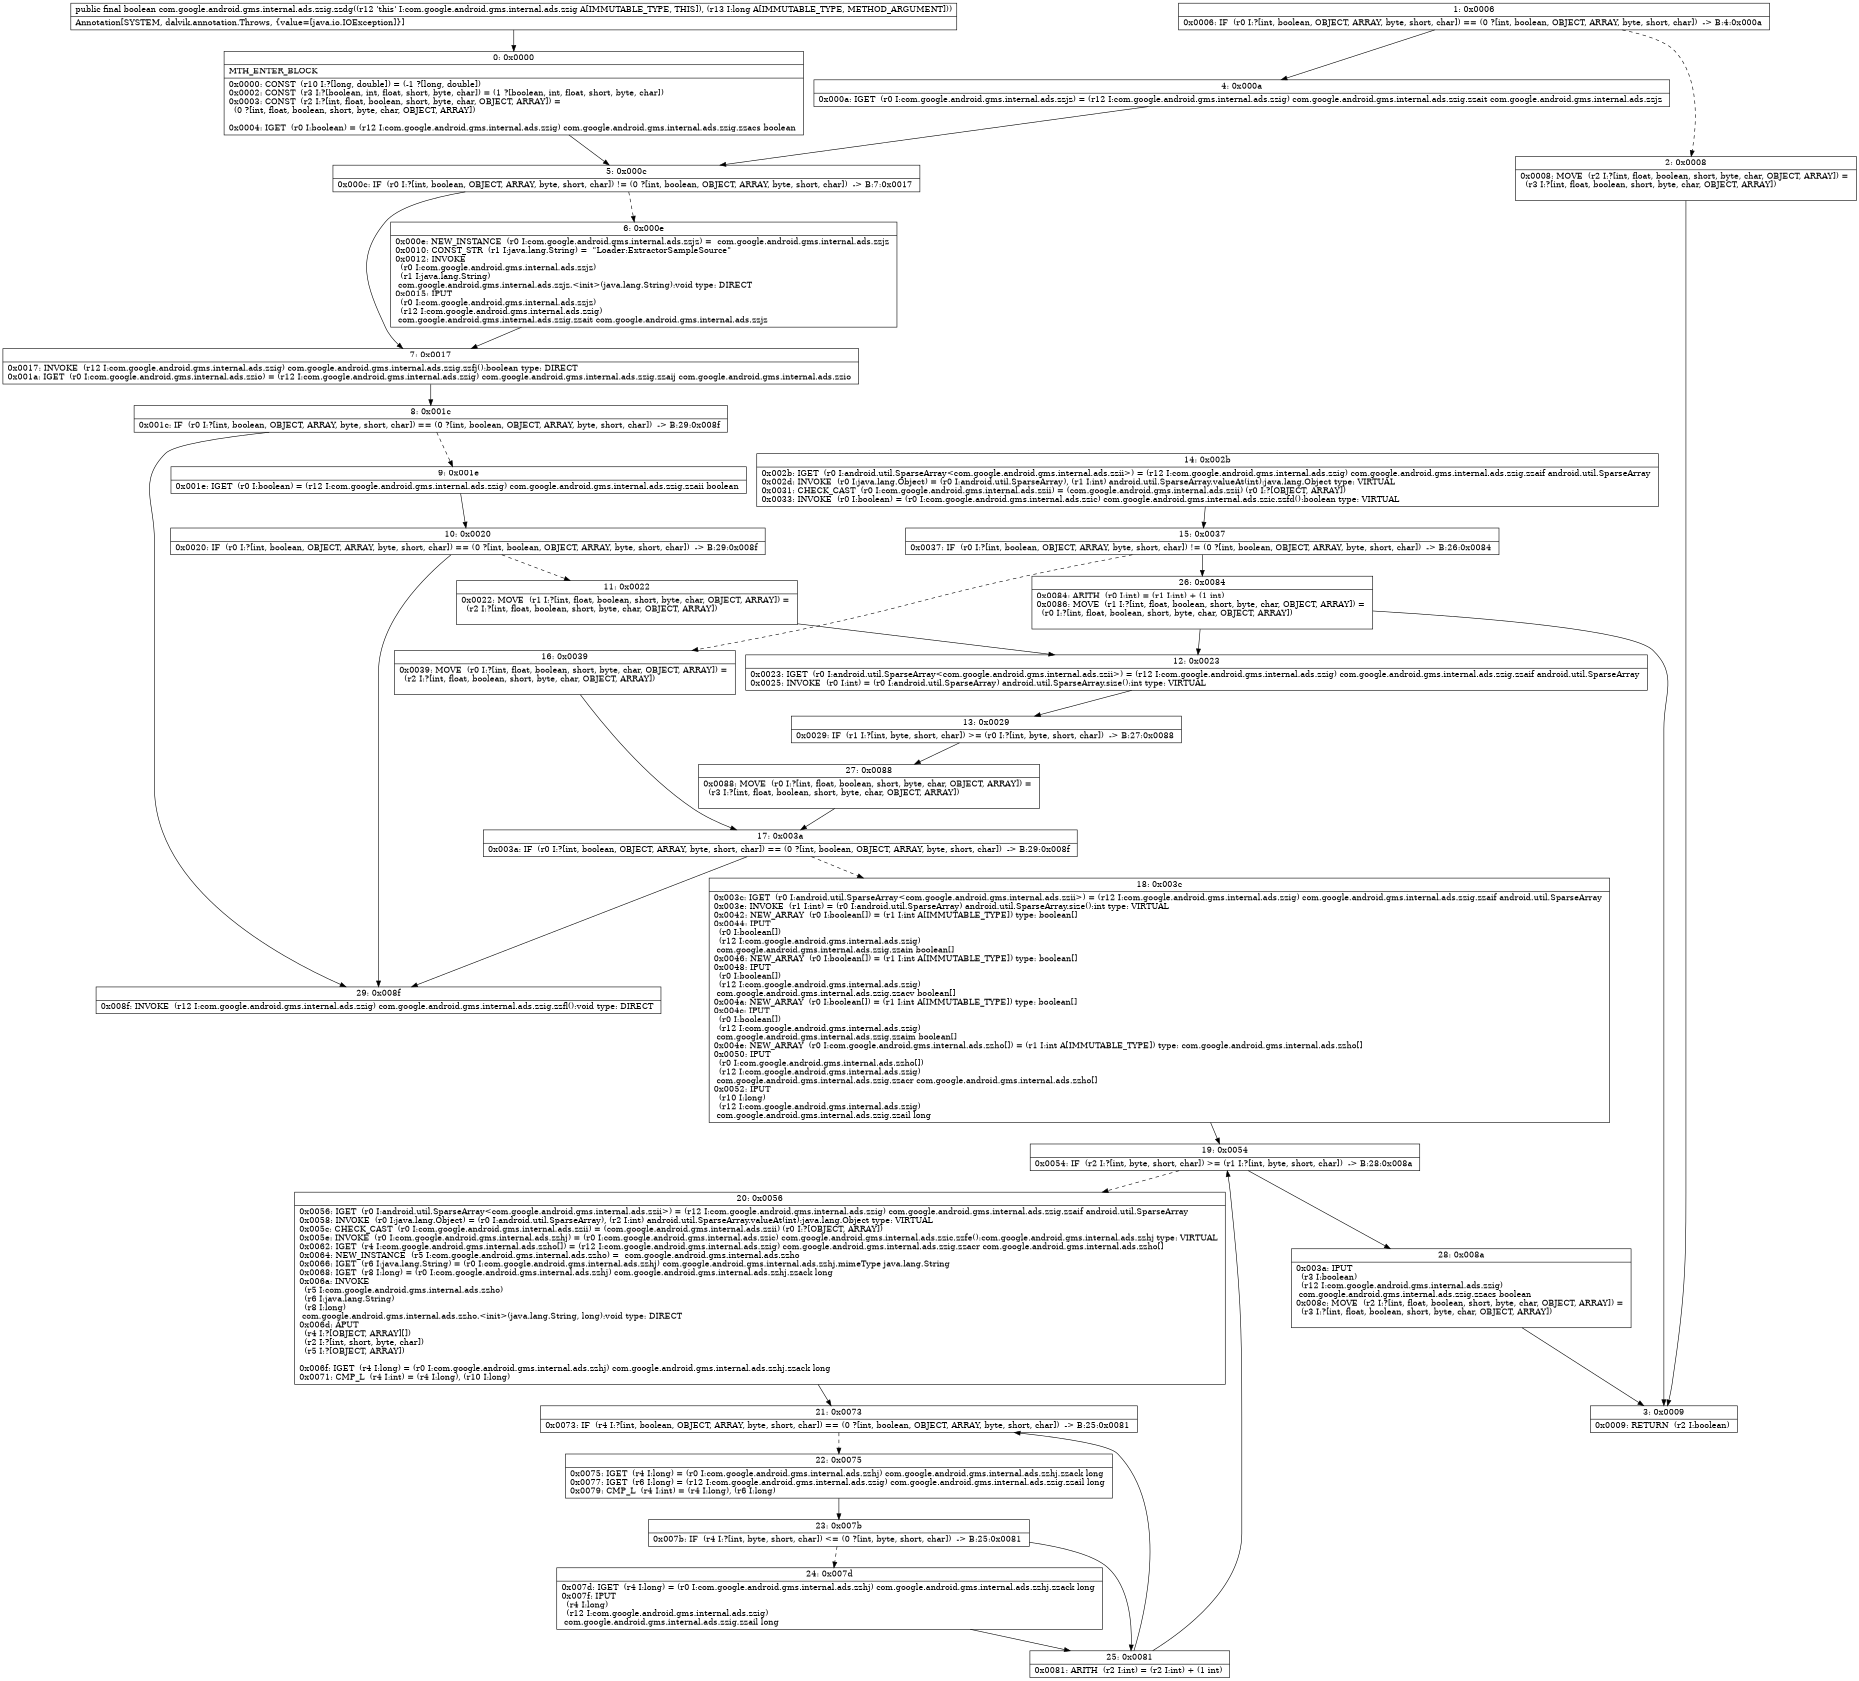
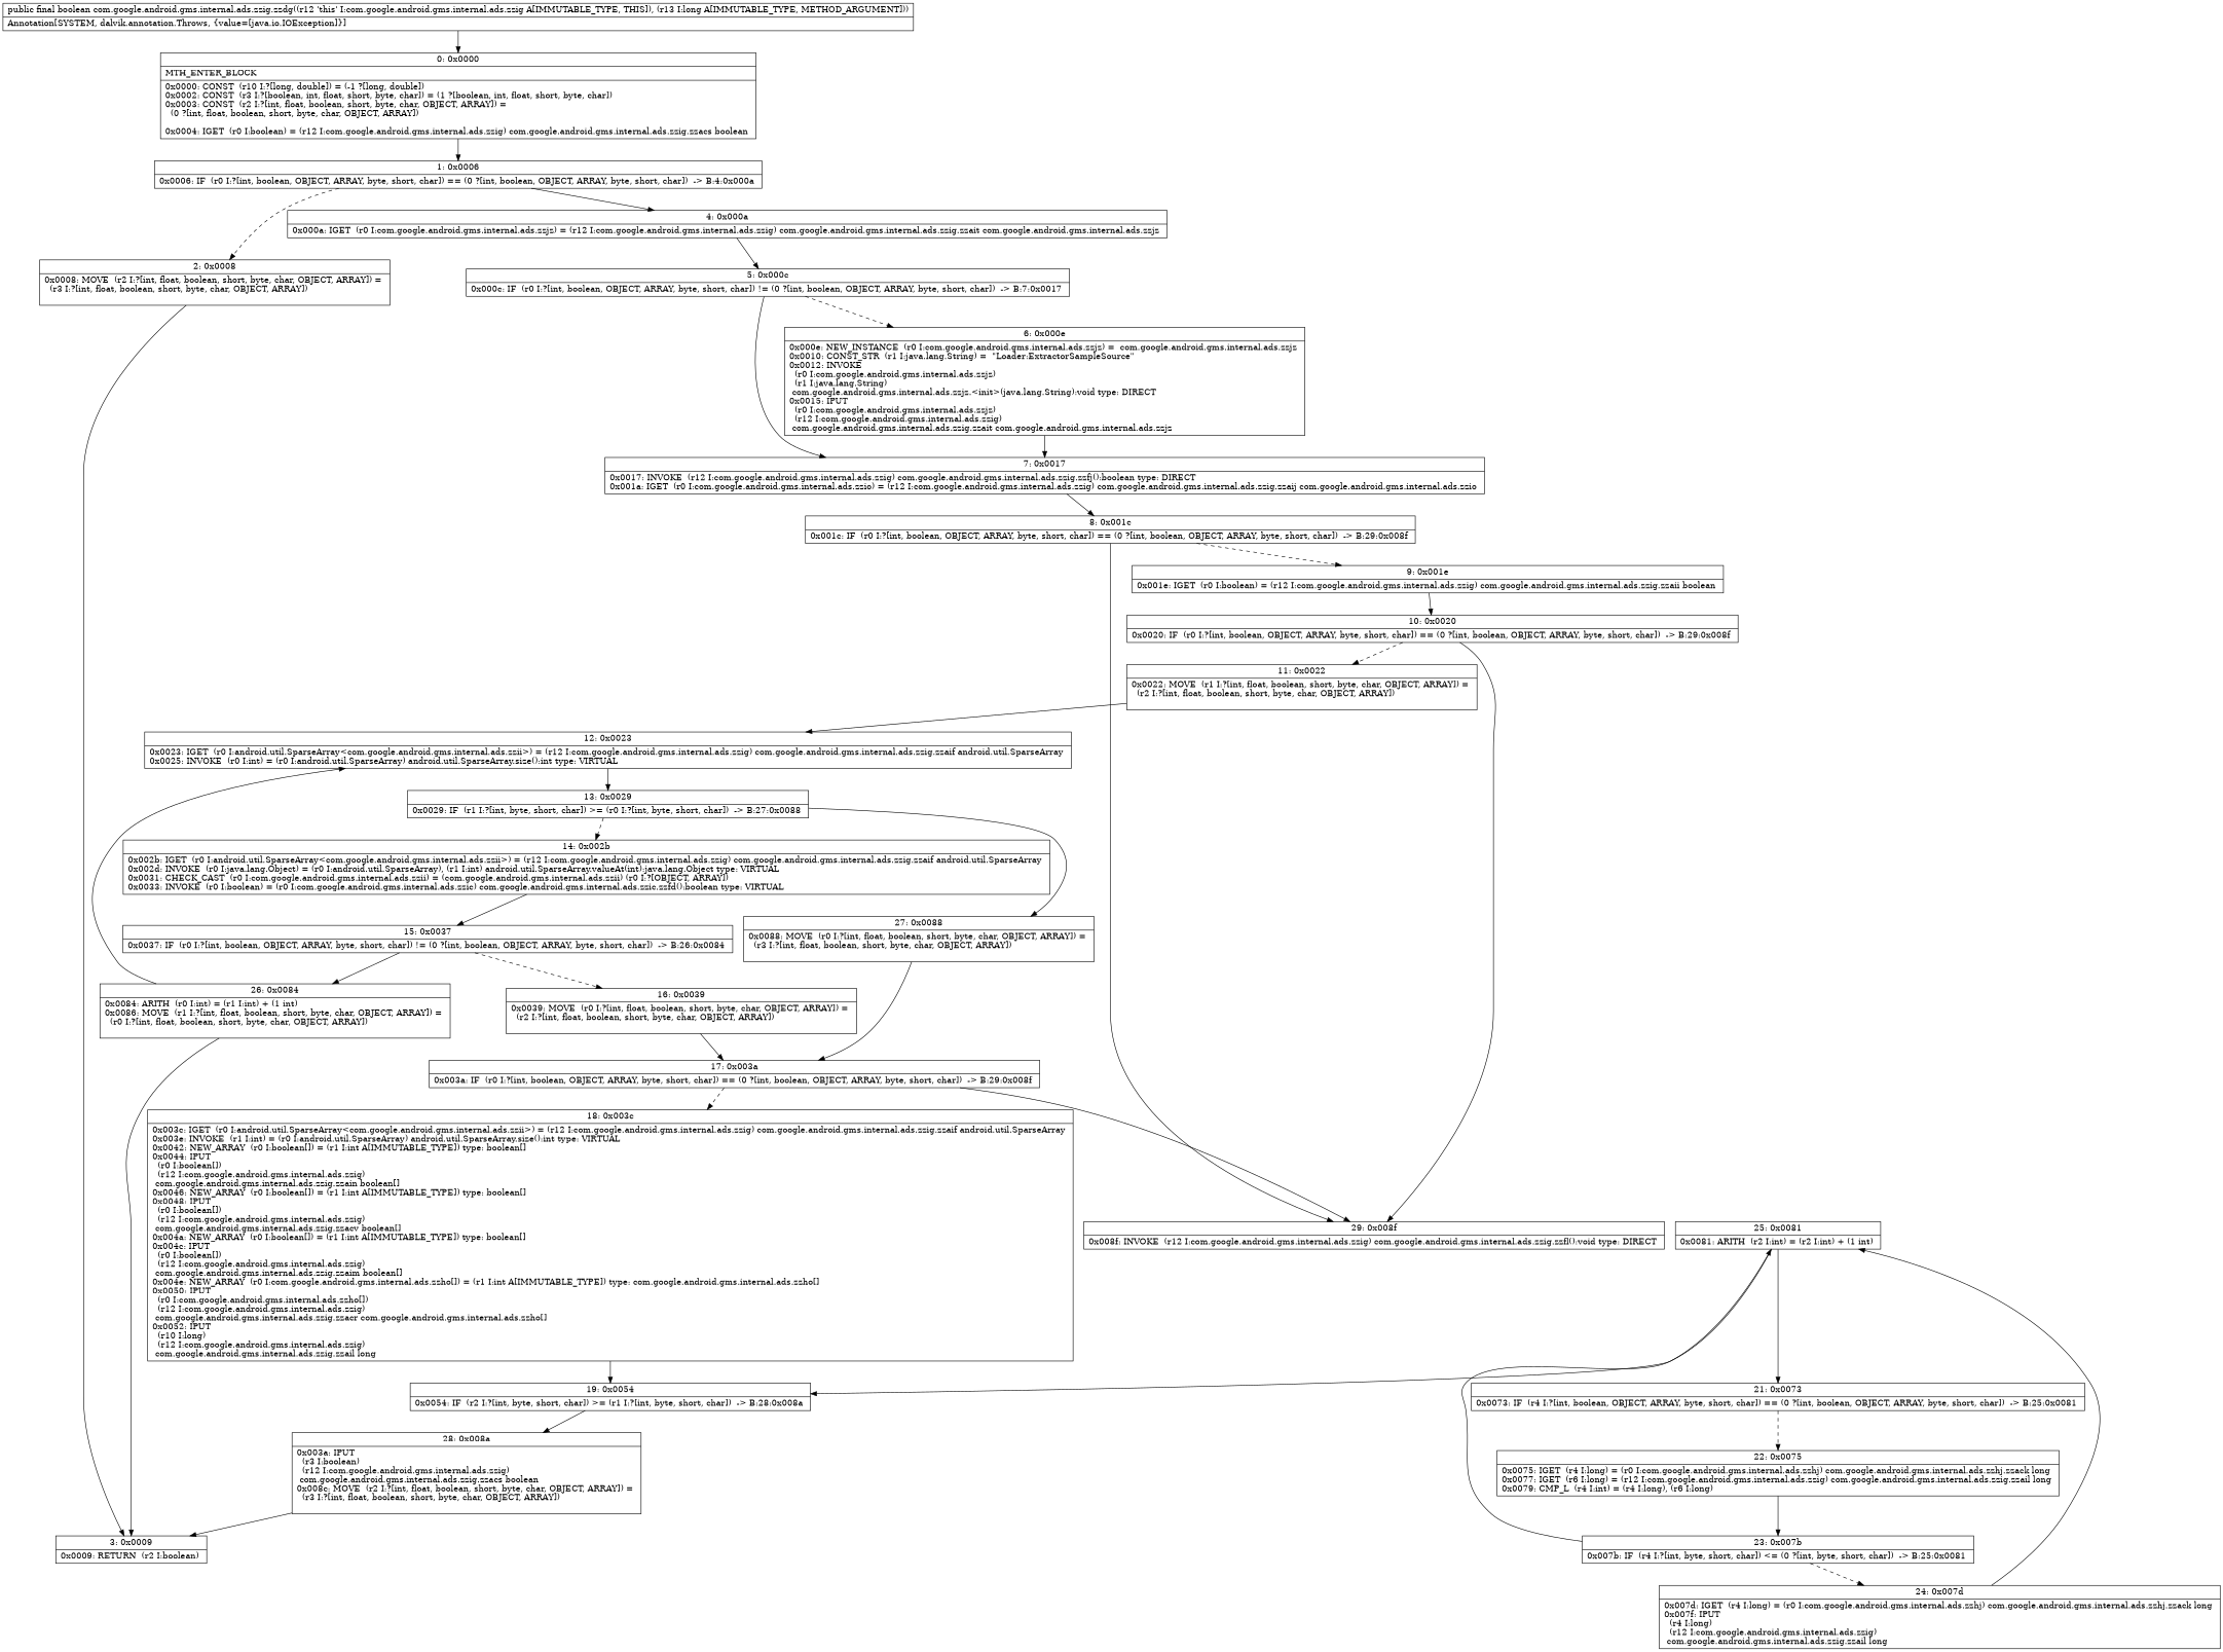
  digraph {
    node [shape=record]
    n1 [label="{0\:\ 0x0000|MTH_ENTER_BLOCK\l|0x0000: CONST  (r10 I:?[long, double]) = (\-1 ?[long, double]) \l0x0002: CONST  (r3 I:?[boolean, int, float, short, byte, char]) = (1 ?[boolean, int, float, short, byte, char]) \l0x0003: CONST  (r2 I:?[int, float, boolean, short, byte, char, OBJECT, ARRAY]) = \l  (0 ?[int, float, boolean, short, byte, char, OBJECT, ARRAY])\l \l0x0004: IGET  (r0 I:boolean) = (r12 I:com.google.android.gms.internal.ads.zzig) com.google.android.gms.internal.ads.zzig.zzacs boolean \l}"]
    n2 [label="{1\:\ 0x0006|0x0006: IF  (r0 I:?[int, boolean, OBJECT, ARRAY, byte, short, char]) == (0 ?[int, boolean, OBJECT, ARRAY, byte, short, char])  \-\> B:4:0x000a \l}"]
    n3 [label="{2\:\ 0x0008|0x0008: MOVE  (r2 I:?[int, float, boolean, short, byte, char, OBJECT, ARRAY]) = \l  (r3 I:?[int, float, boolean, short, byte, char, OBJECT, ARRAY])\l \l}"]
    n4 [label="{4\:\ 0x000a|0x000a: IGET  (r0 I:com.google.android.gms.internal.ads.zzjz) = (r12 I:com.google.android.gms.internal.ads.zzig) com.google.android.gms.internal.ads.zzig.zzait com.google.android.gms.internal.ads.zzjz \l}"]
    n5 [label="{3\:\ 0x0009|0x0009: RETURN  (r2 I:boolean) \l}"]
    n6 [label="{5\:\ 0x000c|0x000c: IF  (r0 I:?[int, boolean, OBJECT, ARRAY, byte, short, char]) != (0 ?[int, boolean, OBJECT, ARRAY, byte, short, char])  \-\> B:7:0x0017 \l}"]
    n7 [label="{6\:\ 0x000e|0x000e: NEW_INSTANCE  (r0 I:com.google.android.gms.internal.ads.zzjz) =  com.google.android.gms.internal.ads.zzjz \l0x0010: CONST_STR  (r1 I:java.lang.String) =  \"Loader:ExtractorSampleSource\" \l0x0012: INVOKE  \l  (r0 I:com.google.android.gms.internal.ads.zzjz)\l  (r1 I:java.lang.String)\l com.google.android.gms.internal.ads.zzjz.\<init\>(java.lang.String):void type: DIRECT \l0x0015: IPUT  \l  (r0 I:com.google.android.gms.internal.ads.zzjz)\l  (r12 I:com.google.android.gms.internal.ads.zzig)\l com.google.android.gms.internal.ads.zzig.zzait com.google.android.gms.internal.ads.zzjz \l}"]
    n8 [label="{7\:\ 0x0017|0x0017: INVOKE  (r12 I:com.google.android.gms.internal.ads.zzig) com.google.android.gms.internal.ads.zzig.zzfj():boolean type: DIRECT \l0x001a: IGET  (r0 I:com.google.android.gms.internal.ads.zzio) = (r12 I:com.google.android.gms.internal.ads.zzig) com.google.android.gms.internal.ads.zzig.zzaij com.google.android.gms.internal.ads.zzio \l}"]
    n9 [label="{8\:\ 0x001c|0x001c: IF  (r0 I:?[int, boolean, OBJECT, ARRAY, byte, short, char]) == (0 ?[int, boolean, OBJECT, ARRAY, byte, short, char])  \-\> B:29:0x008f \l}"]
    n10 [label="{9\:\ 0x001e|0x001e: IGET  (r0 I:boolean) = (r12 I:com.google.android.gms.internal.ads.zzig) com.google.android.gms.internal.ads.zzig.zzaii boolean \l}"]
    n11 [label="{29\:\ 0x008f|0x008f: INVOKE  (r12 I:com.google.android.gms.internal.ads.zzig) com.google.android.gms.internal.ads.zzig.zzfl():void type: DIRECT \l}"]
    n12 [label="{10\:\ 0x0020|0x0020: IF  (r0 I:?[int, boolean, OBJECT, ARRAY, byte, short, char]) == (0 ?[int, boolean, OBJECT, ARRAY, byte, short, char])  \-\> B:29:0x008f \l}"]
    n13 [label="{11\:\ 0x0022|0x0022: MOVE  (r1 I:?[int, float, boolean, short, byte, char, OBJECT, ARRAY]) = \l  (r2 I:?[int, float, boolean, short, byte, char, OBJECT, ARRAY])\l \l}"]
    n14 [label="{12\:\ 0x0023|0x0023: IGET  (r0 I:android.util.SparseArray\<com.google.android.gms.internal.ads.zzii\>) = (r12 I:com.google.android.gms.internal.ads.zzig) com.google.android.gms.internal.ads.zzig.zzaif android.util.SparseArray \l0x0025: INVOKE  (r0 I:int) = (r0 I:android.util.SparseArray) android.util.SparseArray.size():int type: VIRTUAL \l}"]
    n15 [label="{13\:\ 0x0029|0x0029: IF  (r1 I:?[int, byte, short, char]) \>= (r0 I:?[int, byte, short, char])  \-\> B:27:0x0088 \l}"]
    n16 [label="{14\:\ 0x002b|0x002b: IGET  (r0 I:android.util.SparseArray\<com.google.android.gms.internal.ads.zzii\>) = (r12 I:com.google.android.gms.internal.ads.zzig) com.google.android.gms.internal.ads.zzig.zzaif android.util.SparseArray \l0x002d: INVOKE  (r0 I:java.lang.Object) = (r0 I:android.util.SparseArray), (r1 I:int) android.util.SparseArray.valueAt(int):java.lang.Object type: VIRTUAL \l0x0031: CHECK_CAST  (r0 I:com.google.android.gms.internal.ads.zzii) = (com.google.android.gms.internal.ads.zzii) (r0 I:?[OBJECT, ARRAY]) \l0x0033: INVOKE  (r0 I:boolean) = (r0 I:com.google.android.gms.internal.ads.zzic) com.google.android.gms.internal.ads.zzic.zzfd():boolean type: VIRTUAL \l}"]
    n17 [label="{27\:\ 0x0088|0x0088: MOVE  (r0 I:?[int, float, boolean, short, byte, char, OBJECT, ARRAY]) = \l  (r3 I:?[int, float, boolean, short, byte, char, OBJECT, ARRAY])\l \l}"]
    n18 [label="{15\:\ 0x0037|0x0037: IF  (r0 I:?[int, boolean, OBJECT, ARRAY, byte, short, char]) != (0 ?[int, boolean, OBJECT, ARRAY, byte, short, char])  \-\> B:26:0x0084 \l}"]
    n19 [label="{17\:\ 0x003a|0x003a: IF  (r0 I:?[int, boolean, OBJECT, ARRAY, byte, short, char]) == (0 ?[int, boolean, OBJECT, ARRAY, byte, short, char])  \-\> B:29:0x008f \l}"]
    n20 [label="{16\:\ 0x0039|0x0039: MOVE  (r0 I:?[int, float, boolean, short, byte, char, OBJECT, ARRAY]) = \l  (r2 I:?[int, float, boolean, short, byte, char, OBJECT, ARRAY])\l \l}"]
    n21 [label="{26\:\ 0x0084|0x0084: ARITH  (r0 I:int) = (r1 I:int) + (1 int) \l0x0086: MOVE  (r1 I:?[int, float, boolean, short, byte, char, OBJECT, ARRAY]) = \l  (r0 I:?[int, float, boolean, short, byte, char, OBJECT, ARRAY])\l \l}"]
    n22 [label="{18\:\ 0x003c|0x003c: IGET  (r0 I:android.util.SparseArray\<com.google.android.gms.internal.ads.zzii\>) = (r12 I:com.google.android.gms.internal.ads.zzig) com.google.android.gms.internal.ads.zzig.zzaif android.util.SparseArray \l0x003e: INVOKE  (r1 I:int) = (r0 I:android.util.SparseArray) android.util.SparseArray.size():int type: VIRTUAL \l0x0042: NEW_ARRAY  (r0 I:boolean[]) = (r1 I:int A[IMMUTABLE_TYPE]) type: boolean[] \l0x0044: IPUT  \l  (r0 I:boolean[])\l  (r12 I:com.google.android.gms.internal.ads.zzig)\l com.google.android.gms.internal.ads.zzig.zzain boolean[] \l0x0046: NEW_ARRAY  (r0 I:boolean[]) = (r1 I:int A[IMMUTABLE_TYPE]) type: boolean[] \l0x0048: IPUT  \l  (r0 I:boolean[])\l  (r12 I:com.google.android.gms.internal.ads.zzig)\l com.google.android.gms.internal.ads.zzig.zzacv boolean[] \l0x004a: NEW_ARRAY  (r0 I:boolean[]) = (r1 I:int A[IMMUTABLE_TYPE]) type: boolean[] \l0x004c: IPUT  \l  (r0 I:boolean[])\l  (r12 I:com.google.android.gms.internal.ads.zzig)\l com.google.android.gms.internal.ads.zzig.zzaim boolean[] \l0x004e: NEW_ARRAY  (r0 I:com.google.android.gms.internal.ads.zzho[]) = (r1 I:int A[IMMUTABLE_TYPE]) type: com.google.android.gms.internal.ads.zzho[] \l0x0050: IPUT  \l  (r0 I:com.google.android.gms.internal.ads.zzho[])\l  (r12 I:com.google.android.gms.internal.ads.zzig)\l com.google.android.gms.internal.ads.zzig.zzacr com.google.android.gms.internal.ads.zzho[] \l0x0052: IPUT  \l  (r10 I:long)\l  (r12 I:com.google.android.gms.internal.ads.zzig)\l com.google.android.gms.internal.ads.zzig.zzail long \l}"]
    n23 [label="{19\:\ 0x0054|0x0054: IF  (r2 I:?[int, byte, short, char]) \>= (r1 I:?[int, byte, short, char])  \-\> B:28:0x008a \l}"]
-   n24 [label="{20\:\ 0x0056|0x0056: IGET  (r0 I:android.util.SparseArray\<com.google.android.gms.internal.ads.zzii\>) = (r12 I:com.google.android.gms.internal.ads.zzig) com.google.android.gms.internal.ads.zzig.zzaif android.util.SparseArray \l0x0058: INVOKE  (r0 I:java.lang.Object) = (r0 I:android.util.SparseArray), (r2 I:int) android.util.SparseArray.valueAt(int):java.lang.Object type: VIRTUAL \l0x005c: CHECK_CAST  (r0 I:com.google.android.gms.internal.ads.zzii) = (com.google.android.gms.internal.ads.zzii) (r0 I:?[OBJECT, ARRAY]) \l0x005e: INVOKE  (r0 I:com.google.android.gms.internal.ads.zzhj) = (r0 I:com.google.android.gms.internal.ads.zzic) com.google.android.gms.internal.ads.zzic.zzfe():com.google.android.gms.internal.ads.zzhj type: VIRTUAL \l0x0062: IGET  (r4 I:com.google.android.gms.internal.ads.zzho[]) = (r12 I:com.google.android.gms.internal.ads.zzig) com.google.android.gms.internal.ads.zzig.zzacr com.google.android.gms.internal.ads.zzho[] \l0x0064: NEW_INSTANCE  (r5 I:com.google.android.gms.internal.ads.zzho) =  com.google.android.gms.internal.ads.zzho \l0x0066: IGET  (r6 I:java.lang.String) = (r0 I:com.google.android.gms.internal.ads.zzhj) com.google.android.gms.internal.ads.zzhj.mimeType java.lang.String \l0x0068: IGET  (r8 I:long) = (r0 I:com.google.android.gms.internal.ads.zzhj) com.google.android.gms.internal.ads.zzhj.zzack long \l0x006a: INVOKE  \l  (r5 I:com.google.android.gms.internal.ads.zzho)\l  (r6 I:java.lang.String)\l  (r8 I:long)\l com.google.android.gms.internal.ads.zzho.\<init\>(java.lang.String, long):void type: DIRECT \l0x006d: APUT  \l  (r4 I:?[OBJECT, ARRAY][])\l  (r2 I:?[int, short, byte, char])\l  (r5 I:?[OBJECT, ARRAY])\l \l0x006f: IGET  (r4 I:long) = (r0 I:com.google.android.gms.internal.ads.zzhj) com.google.android.gms.internal.ads.zzhj.zzack long \l0x0071: CMP_L  (r4 I:int) = (r4 I:long), (r10 I:long) \l}"]
    n25 [label="{28\:\ 0x008a|0x003a: IPUT  \l  (r3 I:boolean)\l  (r12 I:com.google.android.gms.internal.ads.zzig)\l com.google.android.gms.internal.ads.zzig.zzacs boolean \l0x008c: MOVE  (r2 I:?[int, float, boolean, short, byte, char, OBJECT, ARRAY]) = \l  (r3 I:?[int, float, boolean, short, byte, char, OBJECT, ARRAY])\l \l}"]
    n26 [label="{21\:\ 0x0073|0x0073: IF  (r4 I:?[int, boolean, OBJECT, ARRAY, byte, short, char]) == (0 ?[int, boolean, OBJECT, ARRAY, byte, short, char])  \-\> B:25:0x0081 \l}"]
    n27 [label="{22\:\ 0x0075|0x0075: IGET  (r4 I:long) = (r0 I:com.google.android.gms.internal.ads.zzhj) com.google.android.gms.internal.ads.zzhj.zzack long \l0x0077: IGET  (r6 I:long) = (r12 I:com.google.android.gms.internal.ads.zzig) com.google.android.gms.internal.ads.zzig.zzail long \l0x0079: CMP_L  (r4 I:int) = (r4 I:long), (r6 I:long) \l}"]
    n28 [label="{23\:\ 0x007b|0x007b: IF  (r4 I:?[int, byte, short, char]) \<= (0 ?[int, byte, short, char])  \-\> B:25:0x0081 \l}"]
    n29 [label="{25\:\ 0x0081|0x0081: ARITH  (r2 I:int) = (r2 I:int) + (1 int) \l}"]
    n30 [label="{24\:\ 0x007d|0x007d: IGET  (r4 I:long) = (r0 I:com.google.android.gms.internal.ads.zzhj) com.google.android.gms.internal.ads.zzhj.zzack long \l0x007f: IPUT  \l  (r4 I:long)\l  (r12 I:com.google.android.gms.internal.ads.zzig)\l com.google.android.gms.internal.ads.zzig.zzail long \l}"]
    n31 [label="{public final boolean com.google.android.gms.internal.ads.zzig.zzdg((r12 'this' I:com.google.android.gms.internal.ads.zzig A[IMMUTABLE_TYPE, THIS]), (r13 I:long A[IMMUTABLE_TYPE, METHOD_ARGUMENT]))  | Annotation[SYSTEM, dalvik.annotation.Throws, \{value=[java.io.IOException]\}]\l}"]
-   n1 -> n6
+   n1 -> n2
    n2 -> n3 [style=dashed]
    n2 -> n4
    n3 -> n5
    n4 -> n6
    n6 -> n7 [style=dashed]
    n6 -> n8
    n7 -> n8
    n8 -> n9
    n9 -> n10 [style=dashed]
    n9 -> n11
    n10 -> n12
    n12 -> n11
    n12 -> n13 [style=dashed]
    n13 -> n14
    n14 -> n15
+   n15 -> n16 [style=dashed]
    n15 -> n17
    n16 -> n18
    n17 -> n19
    n18 -> n20 [style=dashed]
    n18 -> n21
    n19 -> n11
    n19 -> n22 [style=dashed]
    n20 -> n19
    n21 -> n5
    n21 -> n14
    n22 -> n23
-   n23 -> n24 [style=dashed]
    n23 -> n25
-   n24 -> n26
    n25 -> n5
    n26 -> n27 [style=dashed]
    n27 -> n28
    n28 -> n29
    n28 -> n30 [style=dashed]
    n29 -> n23
    n29 -> n26
    n30 -> n29
    n31 -> n1
  }
